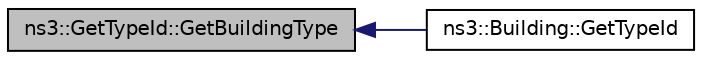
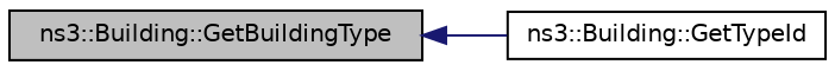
  digraph {
    rankdir=LR
    node [color=black fontname=Helvetica fontsize=10 shape=record style=filled]
-   n1 [fillcolor=grey75 fontcolor=black height=0.2 label="ns3::GetTypeId::GetBuildingType" width=0.4]
+   n1 [fillcolor=grey75 fontcolor=black height=0.2 label="ns3::Building::GetBuildingType" width=0.4]
    n2 [fillcolor=white height=0.2 label="ns3::Building::GetTypeId" width=0.4]
    n1 -> n2 [color=midnightblue dir=back fontname=Helvetica fontsize=10 labelfontname=Helvetica labelfontsize=10 style=solid]
  }
